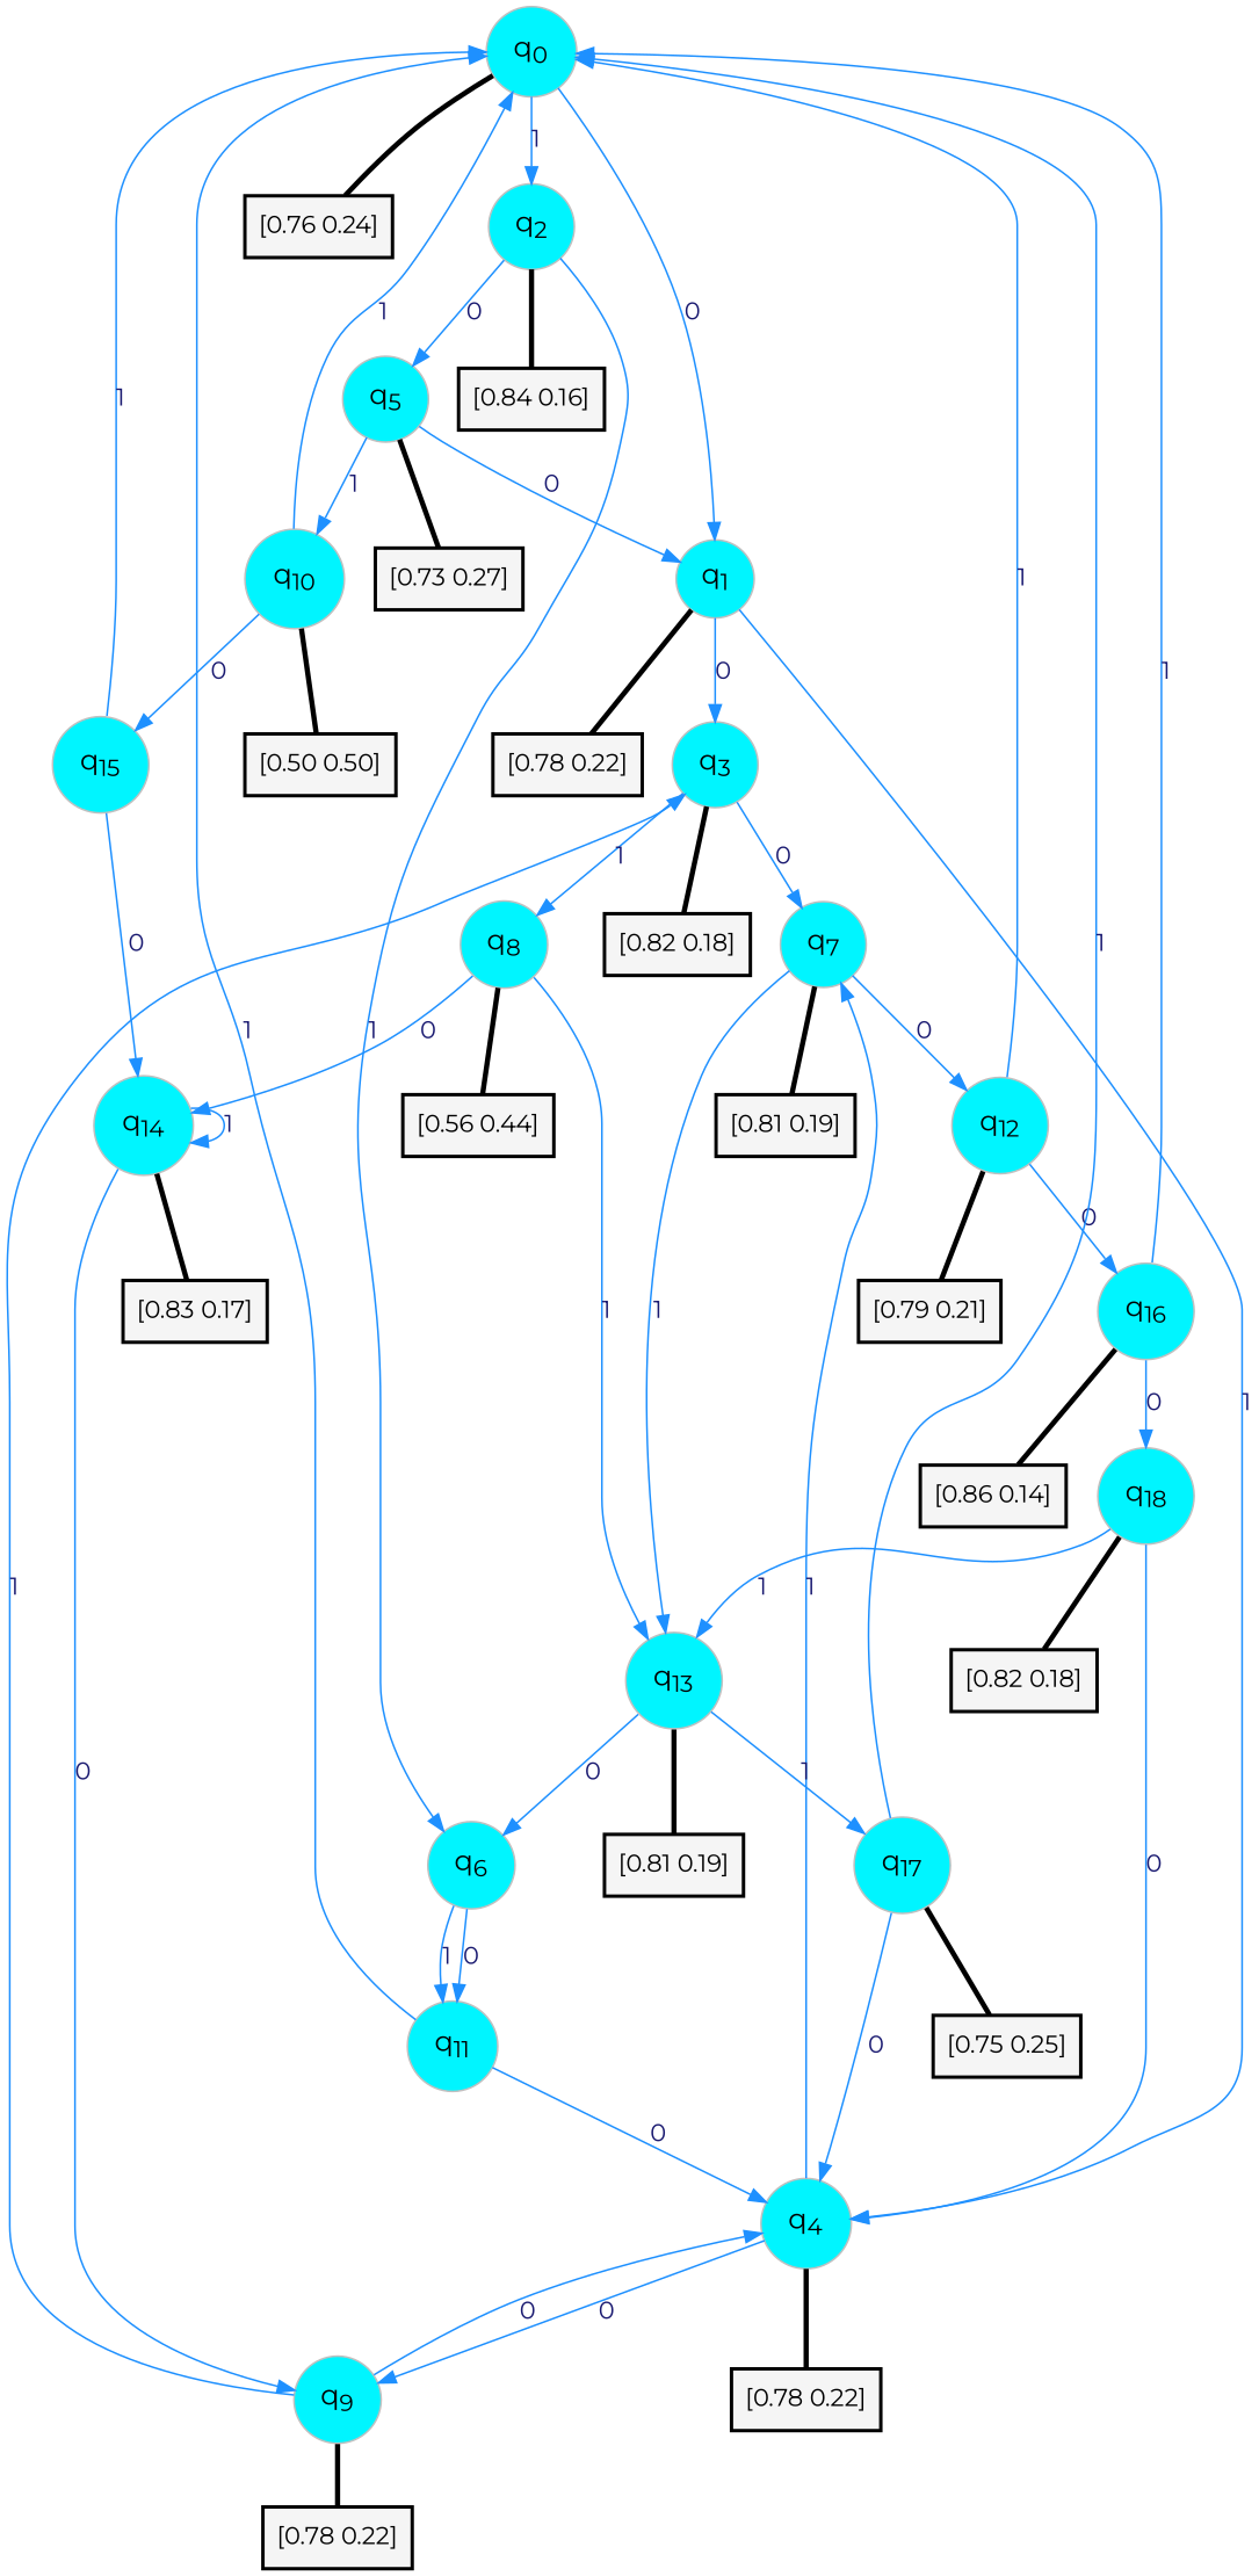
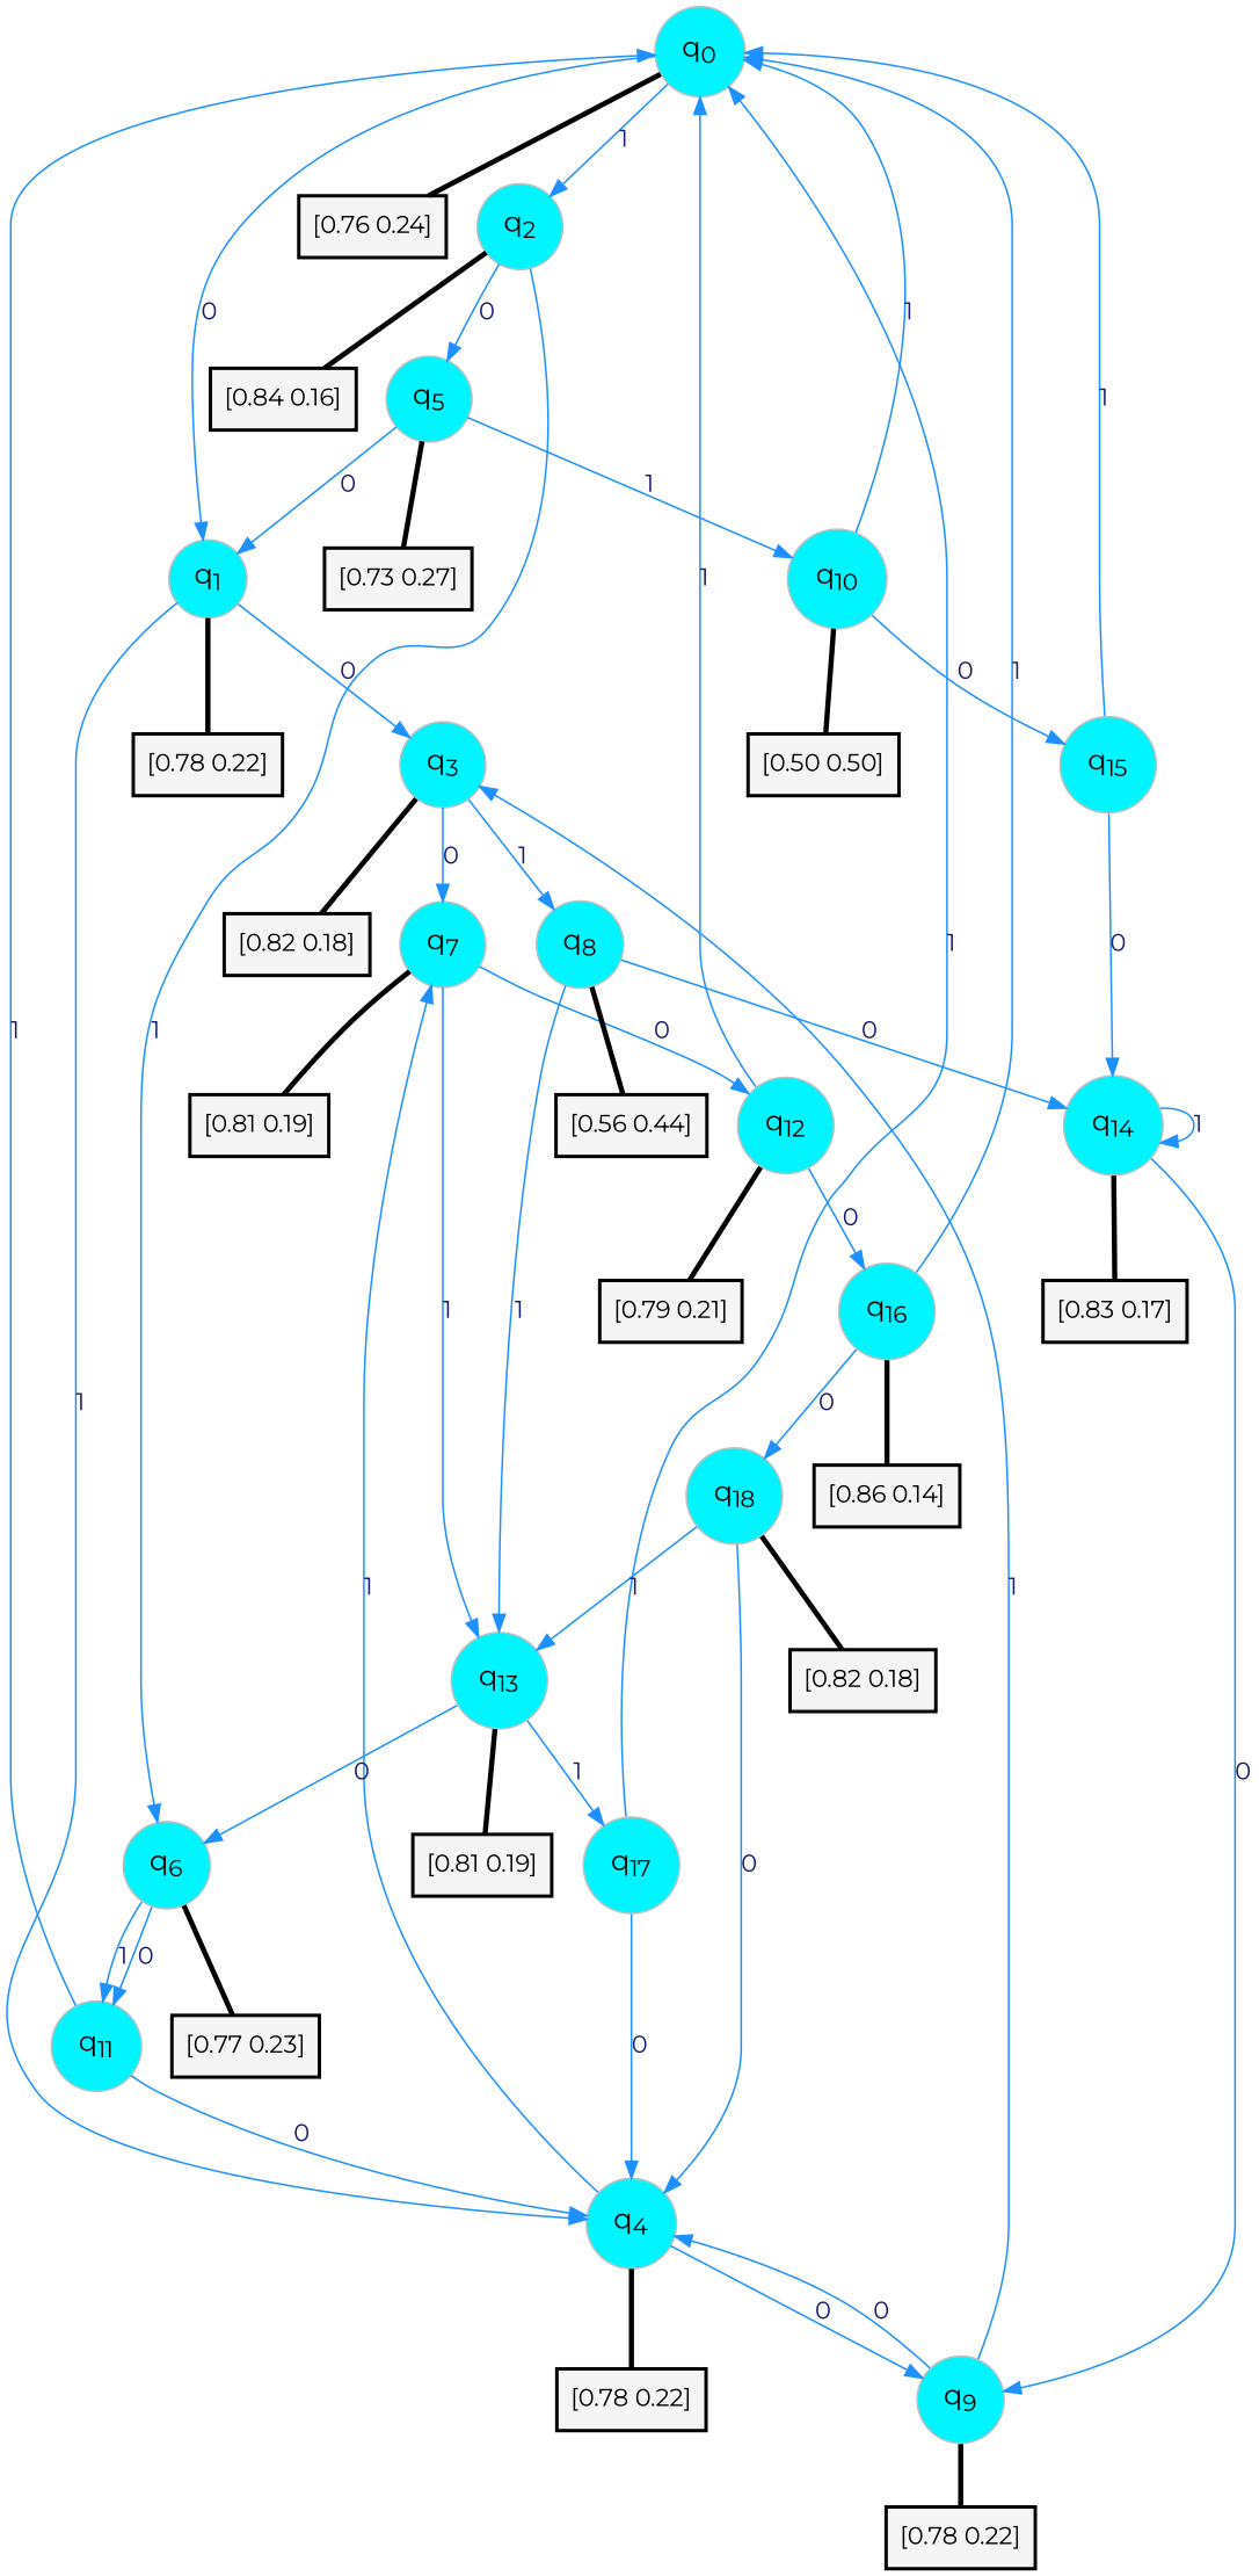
  digraph {
    fontname=Montserrat
    rankdir=TD
    node [color=gray fillcolor=turquoise1 fontcolor=black fontname=Montserrat fontsize=16 fontweight=bold shape=circle style=filled]
    edge [arrowsize=1 color=dodgerblue1 fontcolor=midnightblue fontname=Montserrat fontweight=bold penwidth=1 style=solid weight=20]
    n1 [label=<q<SUB>0</SUB>>]
    n2 [label=<q<SUB>1</SUB>>]
    n3 [label=<q<SUB>2</SUB>>]
    n4 [color=black fillcolor=whitesmoke fontsize=14 label="[0.76 0.24]" penwidth=2 shape=box]
    n5 [label=<q<SUB>3</SUB>>]
    n6 [label=<q<SUB>4</SUB>>]
    n7 [color=black fillcolor=whitesmoke fontsize=14 label="[0.78 0.22]" penwidth=2 shape=box]
    n8 [label=<q<SUB>5</SUB>>]
    n9 [label=<q<SUB>6</SUB>>]
    n10 [color=black fillcolor=whitesmoke fontsize=14 label="[0.84 0.16]" penwidth=2 shape=box]
    n11 [label=<q<SUB>7</SUB>>]
    n12 [label=<q<SUB>8</SUB>>]
    n13 [color=black fillcolor=whitesmoke fontsize=14 label="[0.82 0.18]" penwidth=2 shape=box]
    n14 [label=<q<SUB>9</SUB>>]
    n15 [color=black fillcolor=whitesmoke fontsize=14 label="[0.78 0.22]" penwidth=2 shape=box]
    n16 [label=<q<SUB>10</SUB>>]
    n17 [color=black fillcolor=whitesmoke fontsize=14 label="[0.73 0.27]" penwidth=2 shape=box]
    n18 [label=<q<SUB>11</SUB>>]
+   n19 [color=black fillcolor=whitesmoke fontsize=14 label="[0.77 0.23]" penwidth=2 shape=box]
    n20 [label=<q<SUB>12</SUB>>]
    n21 [label=<q<SUB>13</SUB>>]
    n22 [color=black fillcolor=whitesmoke fontsize=14 label="[0.81 0.19]" penwidth=2 shape=box]
    n23 [label=<q<SUB>14</SUB>>]
    n24 [color=black fillcolor=whitesmoke fontsize=14 label="[0.56 0.44]" penwidth=2 shape=box]
    n25 [color=black fillcolor=whitesmoke fontsize=14 label="[0.78 0.22]" penwidth=2 shape=box]
    n26 [label=<q<SUB>15</SUB>>]
    n27 [color=black fillcolor=whitesmoke fontsize=14 label="[0.50 0.50]" penwidth=2 shape=box]
    n28 [label=<q<SUB>16</SUB>>]
    n29 [color=black fillcolor=whitesmoke fontsize=14 label="[0.79 0.21]" penwidth=2 shape=box]
    n30 [label=<q<SUB>17</SUB>>]
    n31 [color=black fillcolor=whitesmoke fontsize=14 label="[0.81 0.19]" penwidth=2 shape=box]
    n32 [color=black fillcolor=whitesmoke fontsize=14 label="[0.83 0.17]" penwidth=2 shape=box]
    n33 [label=<q<SUB>18</SUB>>]
    n34 [color=black fillcolor=whitesmoke fontsize=14 label="[0.86 0.14]" penwidth=2 shape=box]
-   n35 [color=black fillcolor=whitesmoke fontsize=14 label="[0.75 0.25]" penwidth=2 shape=box]
    n36 [color=black fillcolor=whitesmoke fontsize=14 label="[0.82 0.18]" penwidth=2 shape=box]
    n1 -> n2 [label=0]
    n1 -> n3 [label=1]
    n1 -> n4 [arrowhead=none color=black penwidth=3]
    n2 -> n5 [label=0]
    n2 -> n6 [label=1]
    n2 -> n7 [arrowhead=none color=black penwidth=3]
    n3 -> n8 [label=0]
    n3 -> n9 [label=1]
    n3 -> n10 [arrowhead=none color=black penwidth=3]
    n5 -> n11 [label=0]
    n5 -> n12 [label=1]
    n5 -> n13 [arrowhead=none color=black penwidth=3]
    n6 -> n11 [label=1]
    n6 -> n14 [label=0]
    n6 -> n15 [arrowhead=none color=black penwidth=3]
    n8 -> n2 [label=0]
    n8 -> n16 [label=1]
    n8 -> n17 [arrowhead=none color=black penwidth=3]
    n9 -> n18 [label=0]
    n9 -> n18 [label=1]
+   n9 -> n19 [arrowhead=none color=black penwidth=3]
    n11 -> n20 [label=0]
    n11 -> n21 [label=1]
    n11 -> n22 [arrowhead=none color=black penwidth=3]
    n12 -> n21 [label=1]
    n12 -> n23 [label=0]
    n12 -> n24 [arrowhead=none color=black penwidth=3]
    n14 -> n5 [label=1]
    n14 -> n6 [label=0]
    n14 -> n25 [arrowhead=none color=black penwidth=3]
    n16 -> n1 [label=1]
    n16 -> n26 [label=0]
    n16 -> n27 [arrowhead=none color=black penwidth=3]
    n18 -> n1 [label=1]
    n18 -> n6 [label=0]
    n20 -> n1 [label=1]
    n20 -> n28 [label=0]
    n20 -> n29 [arrowhead=none color=black penwidth=3]
    n21 -> n9 [label=0]
    n21 -> n30 [label=1]
    n21 -> n31 [arrowhead=none color=black penwidth=3]
    n23 -> n14 [label=0]
    n23 -> n23 [label=1]
    n23 -> n32 [arrowhead=none color=black penwidth=3]
    n26 -> n1 [label=1]
    n26 -> n23 [label=0]
    n28 -> n1 [label=1]
    n28 -> n33 [label=0]
    n28 -> n34 [arrowhead=none color=black penwidth=3]
    n30 -> n1 [label=1]
    n30 -> n6 [label=0]
-   n30 -> n35 [arrowhead=none color=black penwidth=3]
    n33 -> n6 [label=0]
    n33 -> n21 [label=1]
    n33 -> n36 [arrowhead=none color=black penwidth=3]
  }
